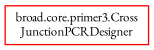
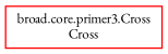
  digraph {
    rankdir=LR
    fontname="EB Garamond"
-   n1 [color=red fillcolor=white fontname="EB Garamond" fontsize=10 height=0.2 label="broad.core.primer3.Cross\lJunctionPCRDesigner" shape=record style=filled width=0.4]
+   n1 [color=red fillcolor=white fontname="EB Garamond" fontsize=10 height=0.2 label="broad.core.primer3.Cross\lCross" shape=record style=filled width=0.4]
  }
